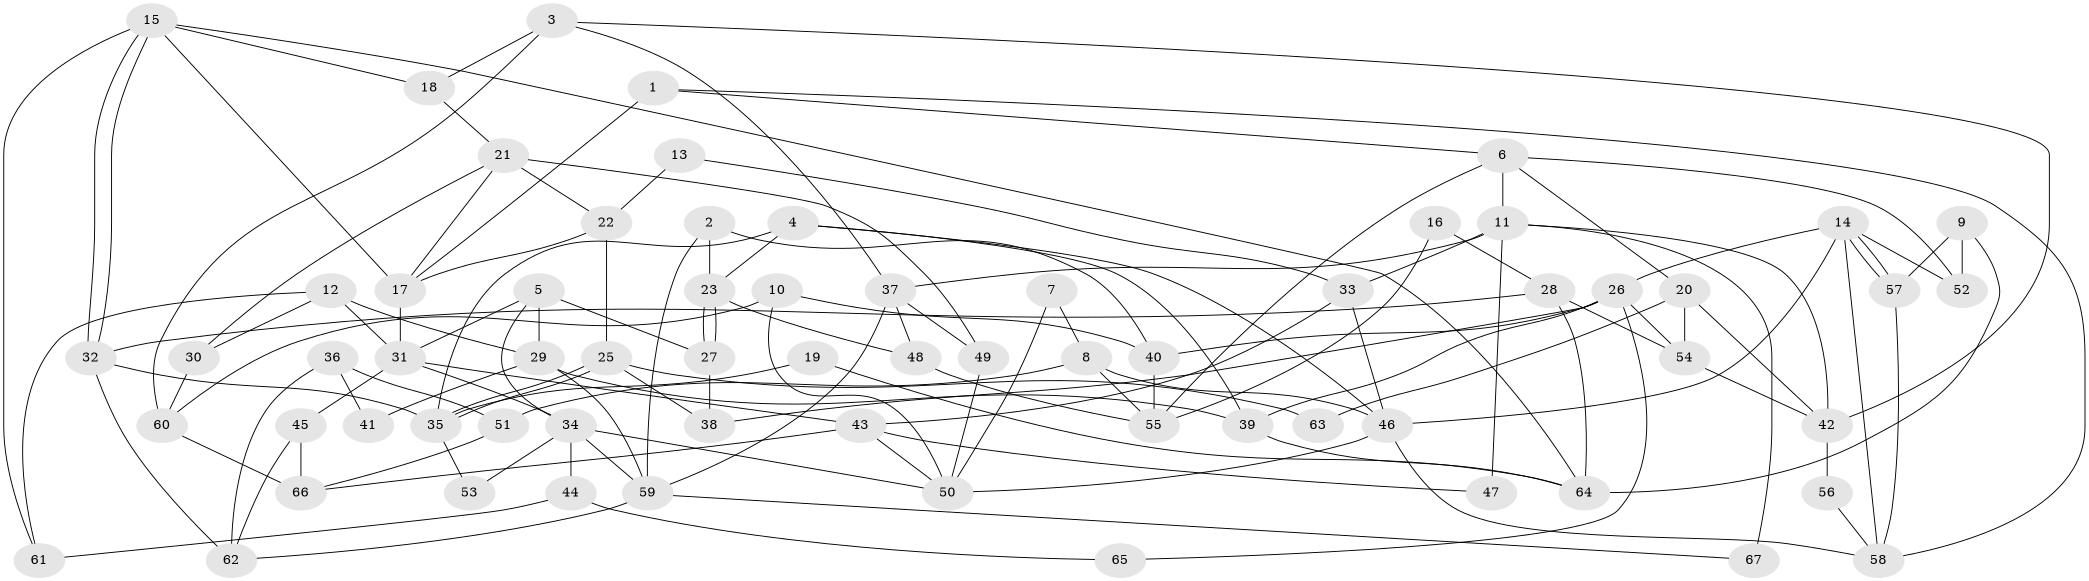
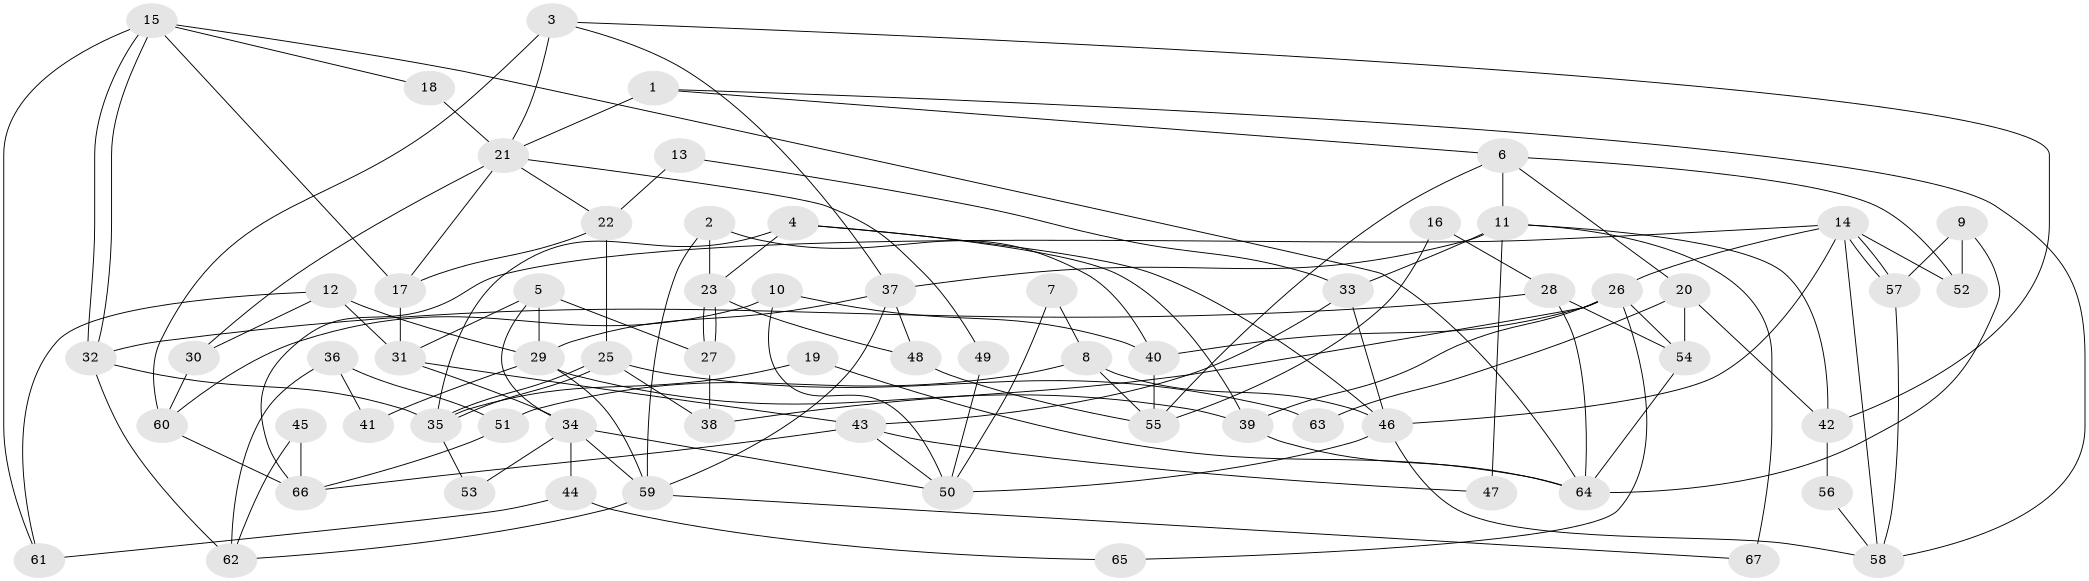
  graph {
    node [color=gray90 style=filled]
    1
    6
    21
    58
    11
    20
    52
    55
    30
    22
    49
    2
    23
    40
    59
    27
    48
    67
    62
    3
    37
    42
    60
    56
    66
    4
    35
    39
    46
    53
    64
    50
    5
    29
    31
    34
    38
    41
    43
    45
    44
    33
    47
    54
    63
    7
    8
    51
    9
    57
    10
    12
    61
    13
    17
    25
    14
    26
    65
    15
    18
    32
    16
    28
    19
    36
    1 -- 6
-   1 -- 17
+   1 -- 21
    1 -- 58
    6 -- 11
    6 -- 20
    6 -- 52
    6 -- 55
    21 -- 30
    21 -- 22
    21 -- 49
    11 -- 67
    11 -- 37
    11 -- 42
    11 -- 33
    11 -- 47
    20 -- 42
    20 -- 54
    20 -- 63
    30 -- 60
    22 -- 17
    22 -- 25
    49 -- 50
    2 -- 23
    2 -- 40
    2 -- 59
    23 -- 27
    23 -- 27
    23 -- 48
    40 -- 55
    59 -- 67
    59 -- 62
    27 -- 38
    48 -- 55
-   3 -- 18
+   3 -- 21
    3 -- 37
    3 -- 42
    3 -- 60
-   37 -- 49
+   37 -- 29
    37 -- 59
    37 -- 48
    42 -- 56
    60 -- 66
    56 -- 58
    4 -- 23
    4 -- 35
    4 -- 39
    4 -- 46
    35 -- 53
    39 -- 64
    46 -- 58
    46 -- 50
    5 -- 27
    5 -- 29
    5 -- 31
    5 -- 34
    29 -- 59
    29 -- 39
    29 -- 41
    31 -- 34
    31 -- 43
-   31 -- 45
    34 -- 59
    34 -- 53
    34 -- 50
    34 -- 44
    43 -- 66
    43 -- 50
    43 -- 47
    45 -- 62
    45 -- 66
    44 -- 61
    44 -- 65
    33 -- 46
    33 -- 43
-   54 -- 42
+   54 -- 64
    7 -- 50
    7 -- 8
    8 -- 55
    8 -- 46
    8 -- 51
    51 -- 66
    9 -- 52
    9 -- 64
    9 -- 57
    57 -- 58
    10 -- 40
    10 -- 60
    10 -- 50
    12 -- 30
    12 -- 29
    12 -- 31
    12 -- 61
    13 -- 22
    13 -- 33
    17 -- 21
    17 -- 31
    25 -- 35
    25 -- 35
    25 -- 38
    25 -- 63
    14 -- 58
    14 -- 52
+   14 -- 66
    14 -- 46
    14 -- 57
    14 -- 57
    14 -- 26
    26 -- 40
    26 -- 39
    26 -- 38
    26 -- 54
    26 -- 65
    15 -- 64
    15 -- 61
    15 -- 17
    15 -- 18
    15 -- 32
    15 -- 32
    18 -- 21
    32 -- 62
    32 -- 35
    16 -- 55
    16 -- 28
    28 -- 64
    28 -- 54
    28 -- 32
    19 -- 35
    19 -- 64
    36 -- 62
    36 -- 41
    36 -- 51
  }
